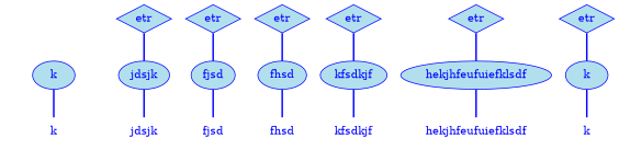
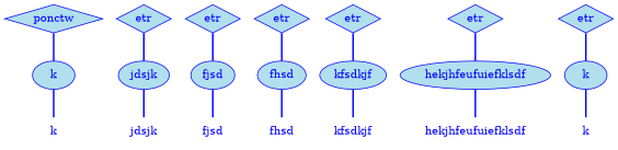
  digraph {
    node [fillcolor=lightblue2 fontcolor=blue shape=plaintext color=blue style=filled]
    edge [arrowhead=none color=blue fontcolor=blue minlen=1 style=bold]
    n1 [height=0.50 label=k width=0.75 color="" style=""]
    n2 [height=0.50 label=k shape=ellipse width=0.75]
+   n3 [height=0.50 label=ponctw shape=diamond width=1.28]
    n4 [height=0.50 label=jdsjk width=0.75 color="" style=""]
    n5 [height=0.50 label=jdsjk shape=ellipse width=0.89]
    n6 [height=0.50 label=etr shape=diamond width=0.75]
    n7 [height=0.50 label=fjsd width=0.75 color="" style=""]
    n8 [height=0.50 label=fjsd shape=ellipse width=0.75]
    n9 [height=0.50 label=etr shape=diamond width=0.75]
    n10 [height=0.50 label=fhsd width=0.75 color="" style=""]
    n11 [height=0.50 label=fhsd shape=ellipse width=0.86]
    n12 [height=0.50 label=etr shape=diamond width=0.75]
    n13 [height=0.50 label=kfsdkjf width=0.83 color="" style=""]
    n14 [height=0.50 label=kfsdkjf shape=ellipse width=1.14]
    n15 [height=0.50 label=etr shape=diamond width=0.75]
    n16 [height=0.50 label=hekjhfeufuiefklsdf width=1.92 color="" style=""]
    n17 [height=0.50 label=hekjhfeufuiefklsdf shape=ellipse width=2.67]
    n18 [height=0.50 label=etr shape=diamond width=0.75]
    n19 [height=0.50 label=k width=0.75 color="" style=""]
    n20 [height=0.50 label=k shape=ellipse width=0.75]
    n21 [height=0.50 label=etr shape=diamond width=0.75]
    n2 -> n1
+   n3 -> n2
    n5 -> n4
    n6 -> n5
    n8 -> n7
    n9 -> n8
    n11 -> n10
    n12 -> n11
    n14 -> n13
    n15 -> n14
    n17 -> n16
    n18 -> n17
    n20 -> n19
    n21 -> n20
  }
